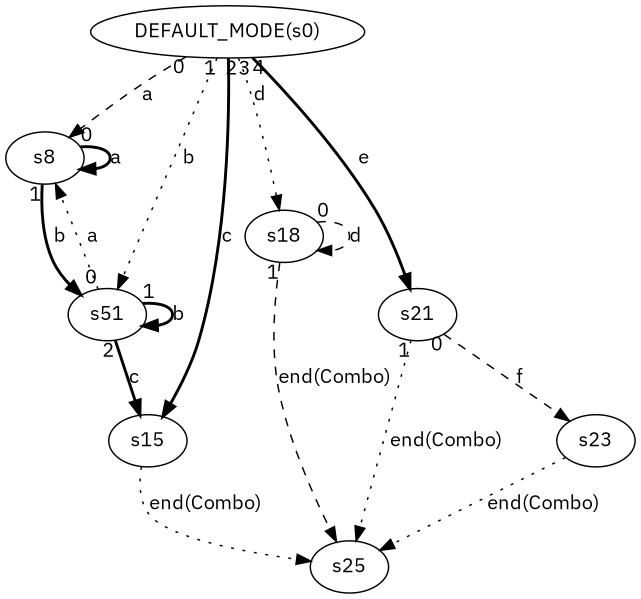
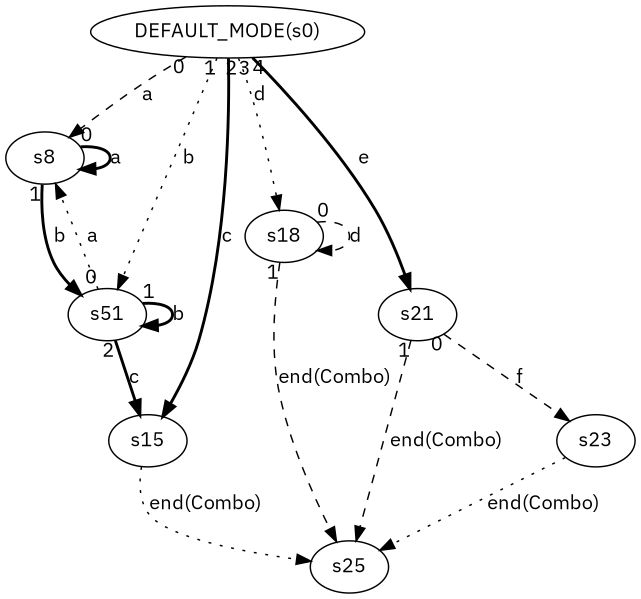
  digraph {
    fontname="IBM Plex Sans"
    rankdir=TB
    node [fontname="IBM Plex Sans"]
    edge [fontname="IBM Plex Sans" style=bold taillabel=0]
    "DEFAULT_MODE(s0)"
    s8
    n3 [label=s51]
    s15
    s18
    s21
    s25
    s23
    "DEFAULT_MODE(s0)" -> s8 [label=a style=dashed]
    "DEFAULT_MODE(s0)" -> n3 [label=b style=dotted taillabel=1]
    "DEFAULT_MODE(s0)" -> s15 [label=c taillabel=2]
    "DEFAULT_MODE(s0)" -> s18 [label=d style=dotted taillabel=3]
    "DEFAULT_MODE(s0)" -> s21 [label=e taillabel=4]
    s8 -> s8 [label=a]
    s8 -> n3 [label=b taillabel=1]
    n3 -> s8 [label=a style=dotted]
    n3 -> n3 [label=b taillabel=1]
    n3 -> s15 [label=c taillabel=2]
    s15 -> s25 [label="end(Combo)" style=dotted taillabel=""]
    s18 -> s18 [label=d style=dashed]
    s18 -> s25 [label="end(Combo)" style=dashed taillabel=1]
-   s21 -> s25 [label="end(Combo)" style=dotted taillabel=1]
+   s21 -> s25 [label="end(Combo)" style=dashed taillabel=1]
    s21 -> s23 [label=f style=dashed]
    s23 -> s25 [label="end(Combo)" style=dotted taillabel=""]
  }
